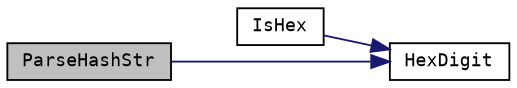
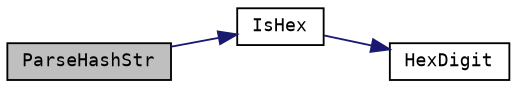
  digraph {
    fontname="DejaVu Sans Mono"
    rankdir=LR
    node [color=black fillcolor=white fontname="DejaVu Sans Mono" fontsize=10 shape=record style=filled]
    edge [color=midnightblue fontname="DejaVu Sans Mono" fontsize=10 labelfontname=Helvetica labelfontsize=10 style=solid]
    n1 [fillcolor=grey75 fontcolor=black height=0.2 label=ParseHashStr width=0.4]
    n2 [height=0.2 label=IsHex width=0.4]
    n3 [height=0.2 label=HexDigit width=0.4]
-   n1 -> n3
+   n1 -> n2
    n2 -> n3
  }
